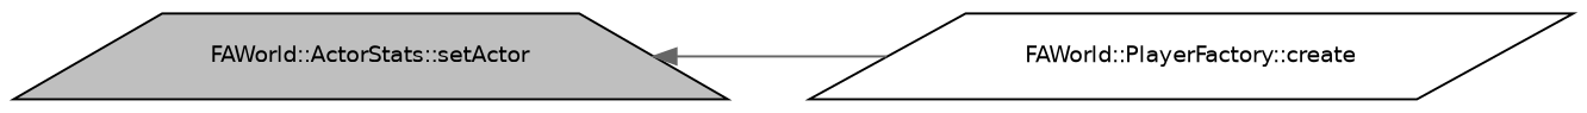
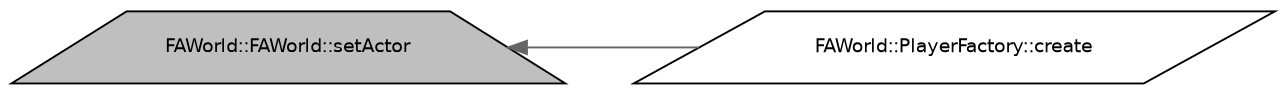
  digraph {
    rankdir=LR
    node [color=black fontname=Helvetica fontsize=10 style=filled]
-   n1 [fillcolor=grey75 fontcolor=black height=0.2 label="FAWorld::ActorStats::setActor" shape=trapezium width=0.4]
+   n1 [fillcolor=grey75 fontcolor=black height=0.2 label="FAWorld::FAWorld::setActor" shape=trapezium width=0.4]
    n2 [fillcolor=white height=0.2 label="FAWorld::PlayerFactory::create" shape=parallelogram width=0.4]
    n1 -> n2 [color=gray40 dir=back fontname=Helvetica fontsize=10 labelfontname=Helvetica labelfontsize=10 style=solid]
  }
